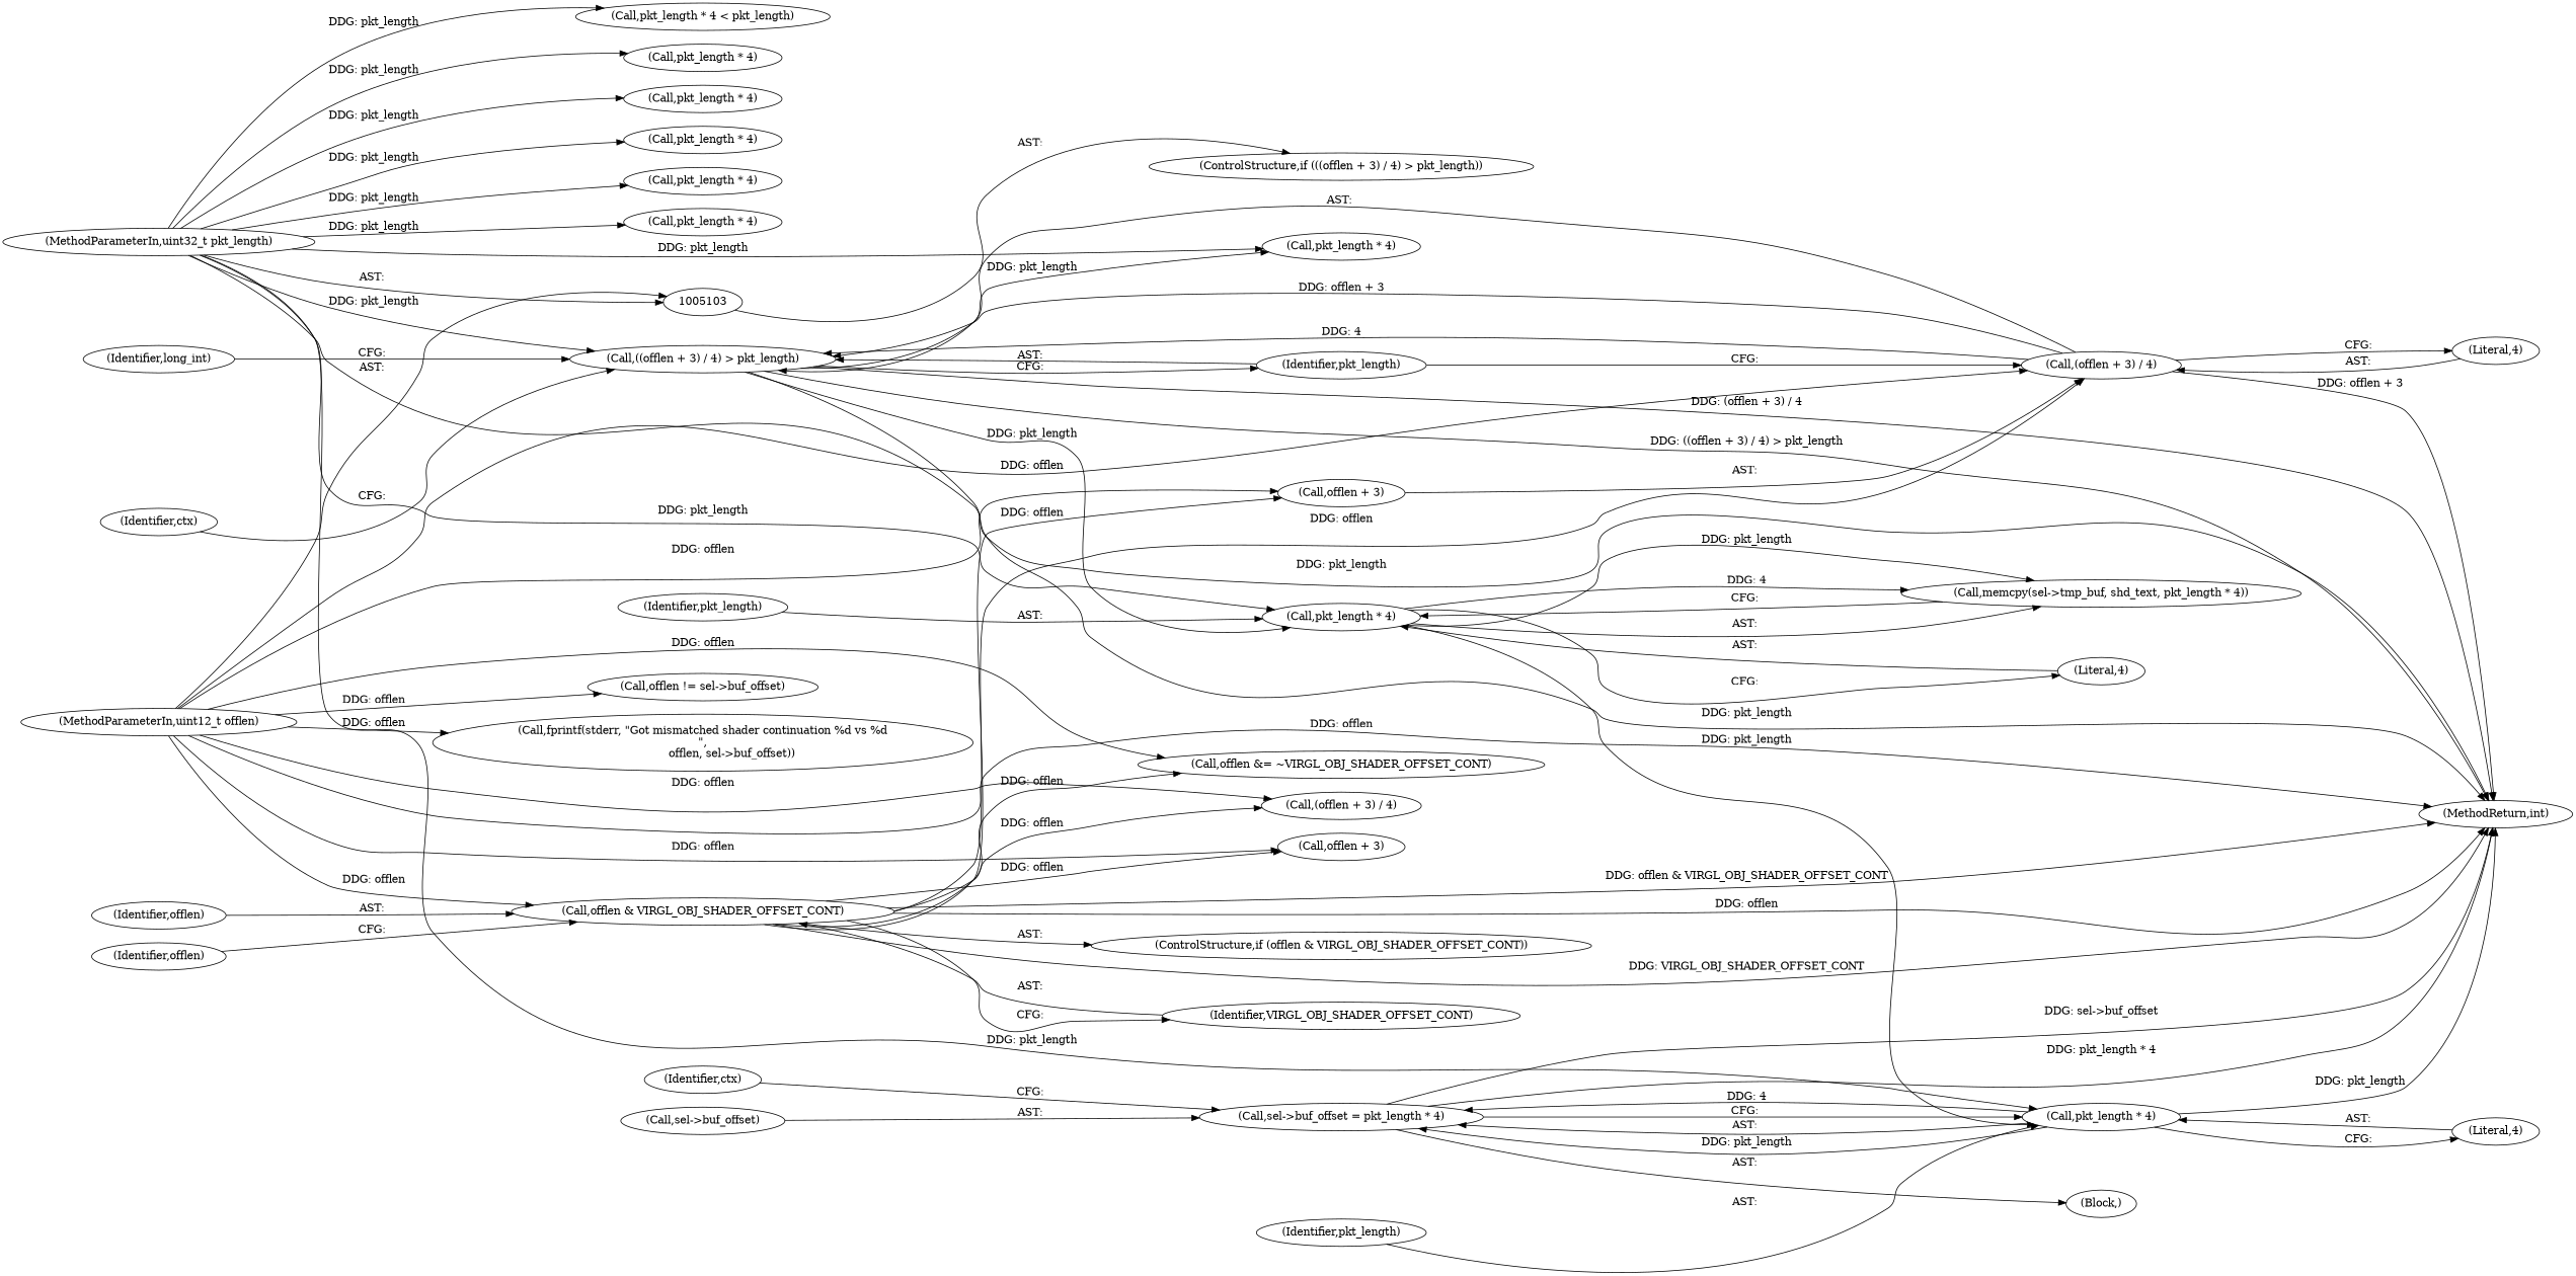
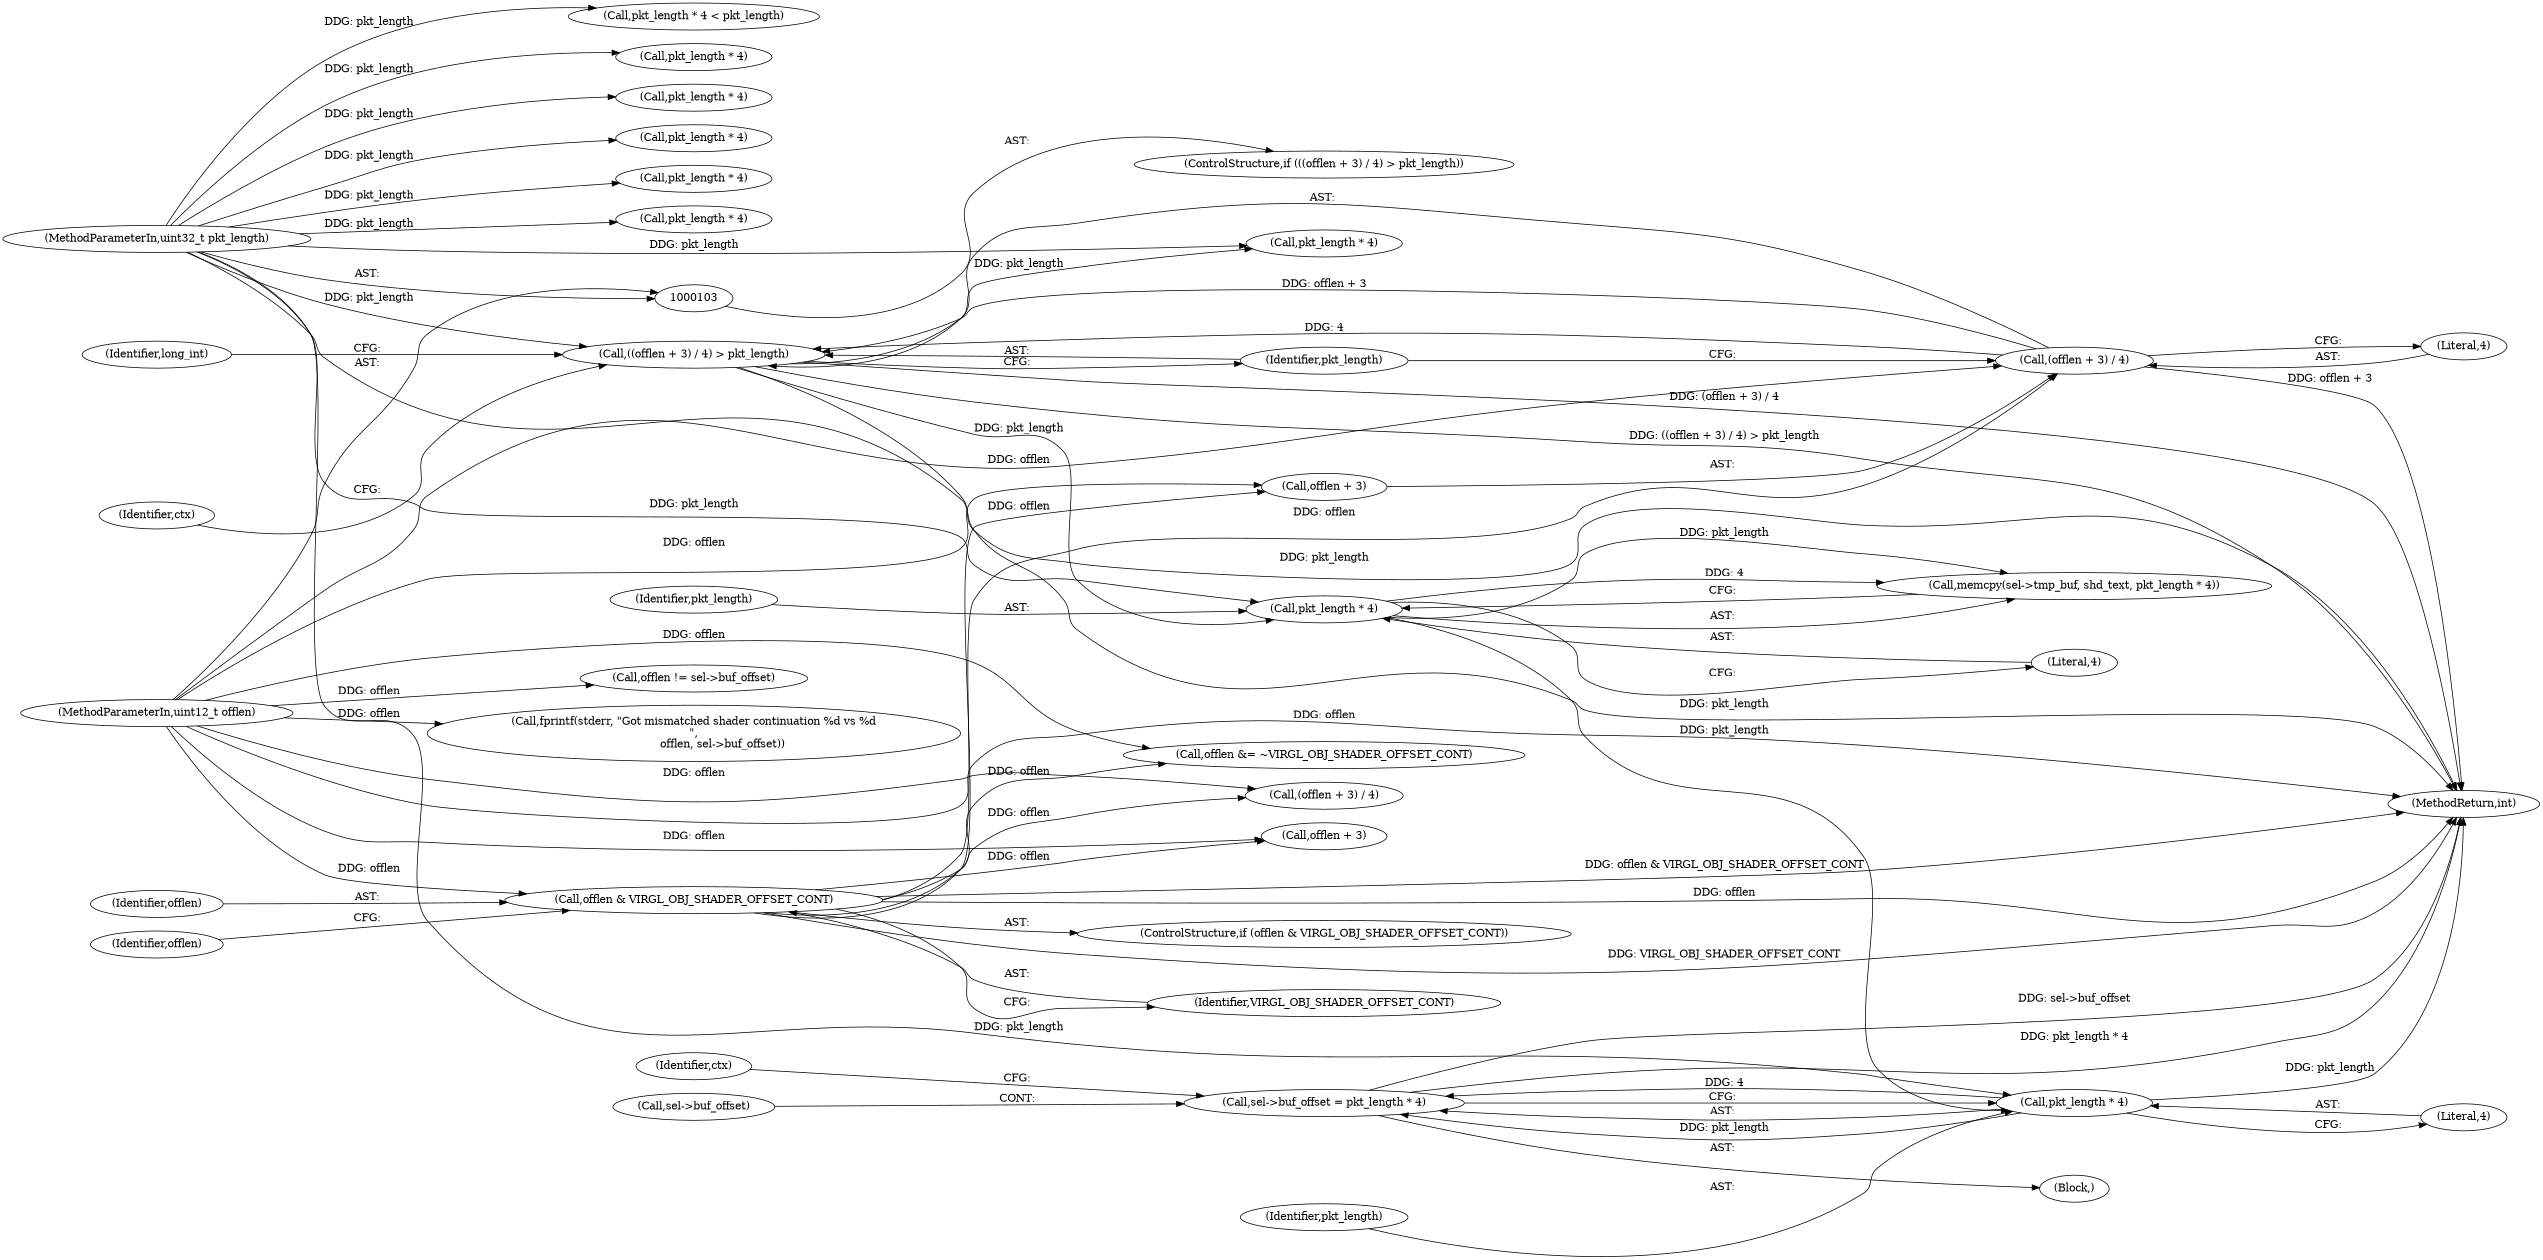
  digraph {
    rankdir=LR
    n1 [label="(Call,sel->buf_offset = pkt_length * 4)"]
    n2 [label="(Call,pkt_length * 4)"]
    n3 [label="(MethodReturn,int)"]
    n4 [label="(Block,)"]
    n5 [label="(Literal,4)"]
    n6 [label="(Call,pkt_length * 4)"]
    n7 [label="(Literal,4)"]
    n8 [label="(Call,memcpy(sel->tmp_buf, shd_text, pkt_length * 4))"]
    n9 [label="(Call,((offlen + 3) / 4) > pkt_length)"]
    n10 [label="(Call,pkt_length * 4)"]
    n11 [label="(Identifier,pkt_length)"]
    n12 [label="(ControlStructure,if (((offlen + 3) / 4) > pkt_length))"]
    n13 [label="(Call,(offlen + 3) / 4)"]
    n14 [label="(Literal,4)"]
    n15 [label="(Call,offlen & VIRGL_OBJ_SHADER_OFFSET_CONT)"]
    n16 [label="(Call,(offlen + 3) / 4)"]
    n17 [label="(Call,offlen &= ~VIRGL_OBJ_SHADER_OFFSET_CONT)"]
    n18 [label="(Identifier,VIRGL_OBJ_SHADER_OFFSET_CONT)"]
    n19 [label="(ControlStructure,if (offlen & VIRGL_OBJ_SHADER_OFFSET_CONT))"]
    n20 [label="(Call,offlen + 3)"]
    n21 [label="(Call,offlen + 3)"]
    n22 [label="(MethodParameterIn,uint12_t offlen)"]
    n23 [label="(Call,offlen != sel->buf_offset)"]
    n24 [label="(Call,fprintf(stderr, \"Got mismatched shader continuation %d vs %d\n\",\n                 offlen, sel->buf_offset))"]
-   1000103 [label=1005103]
+   1000103
    n26 [label="(MethodParameterIn,uint32_t pkt_length)"]
    n27 [label="(Call,pkt_length * 4)"]
    n28 [label="(Call,pkt_length * 4)"]
    n29 [label="(Call,pkt_length * 4)"]
    n30 [label="(Call,pkt_length * 4)"]
    n31 [label="(Call,pkt_length * 4 < pkt_length)"]
    n32 [label="(Call,pkt_length * 4)"]
    n33 [label="(Identifier,ctx)"]
    n34 [label="(Identifier,long_int)"]
    n35 [label="(Identifier,pkt_length)"]
    n36 [label="(Identifier,offlen)"]
    n37 [label="(Identifier,pkt_length)"]
    n38 [label="(Identifier,offlen)"]
    n39 [label="(Identifier,ctx)"]
    n40 [label="(Call,sel->buf_offset)"]
    n1 -> n2 [label="CFG: "]
    n1 -> n3 [label="DDG: sel->buf_offset"]
    n1 -> n3 [label="DDG: pkt_length * 4"]
    n1 -> n4 [label="AST: "]
    n2 -> n1 [label="AST: "]
    n2 -> n1 [label="DDG: pkt_length"]
    n2 -> n1 [label="DDG: 4"]
    n2 -> n3 [label="DDG: pkt_length"]
    n2 -> n5 [label="CFG: "]
    n5 -> n2 [label="AST: "]
    n6 -> n2 [label="DDG: pkt_length"]
    n6 -> n7 [label="CFG: "]
    n6 -> n8 [label="AST: "]
    n6 -> n8 [label="DDG: pkt_length"]
    n6 -> n8 [label="DDG: 4"]
    n7 -> n6 [label="AST: "]
    n8 -> n6 [label="CFG: "]
    n9 -> n3 [label="DDG: pkt_length"]
    n9 -> n3 [label="DDG: ((offlen + 3) / 4) > pkt_length"]
    n9 -> n3 [label="DDG: (offlen + 3) / 4"]
    n9 -> n6 [label="DDG: pkt_length"]
    n9 -> n10 [label="DDG: pkt_length"]
    n9 -> n11 [label="CFG: "]
    n11 -> n9 [label="AST: "]
    n11 -> n13 [label="CFG: "]
    n13 -> n3 [label="DDG: offlen + 3"]
    n13 -> n9 [label="AST: "]
    n13 -> n9 [label="DDG: offlen + 3"]
    n13 -> n9 [label="DDG: 4"]
    n13 -> n14 [label="CFG: "]
    n14 -> n13 [label="AST: "]
    n15 -> n3 [label="DDG: offlen"]
    n15 -> n3 [label="DDG: VIRGL_OBJ_SHADER_OFFSET_CONT"]
    n15 -> n3 [label="DDG: offlen & VIRGL_OBJ_SHADER_OFFSET_CONT"]
    n15 -> n13 [label="DDG: offlen"]
    n15 -> n16 [label="DDG: offlen"]
    n15 -> n17 [label="DDG: offlen"]
    n15 -> n18 [label="CFG: "]
    n15 -> n19 [label="AST: "]
    n15 -> n20 [label="DDG: offlen"]
    n15 -> n21 [label="DDG: offlen"]
    n18 -> n15 [label="AST: "]
    n21 -> n13 [label="AST: "]
    n22 -> n3 [label="DDG: offlen"]
    n22 -> n13 [label="DDG: offlen"]
    n22 -> n15 [label="DDG: offlen"]
    n22 -> n16 [label="DDG: offlen"]
    n22 -> n17 [label="DDG: offlen"]
    n22 -> n20 [label="DDG: offlen"]
    n22 -> n21 [label="DDG: offlen"]
    n22 -> n23 [label="DDG: offlen"]
    n22 -> n24 [label="DDG: offlen"]
    n22 -> 1000103 [label="AST: "]
    1000103 -> n12 [label="AST: "]
    n26 -> n2 [label="DDG: pkt_length"]
    n26 -> n3 [label="DDG: pkt_length"]
    n26 -> n6 [label="DDG: pkt_length"]
    n26 -> n9 [label="DDG: pkt_length"]
    n26 -> n10 [label="DDG: pkt_length"]
    n26 -> 1000103 [label="AST: "]
    n26 -> n27 [label="DDG: pkt_length"]
    n26 -> n28 [label="DDG: pkt_length"]
    n26 -> n29 [label="DDG: pkt_length"]
    n26 -> n30 [label="DDG: pkt_length"]
    n26 -> n31 [label="DDG: pkt_length"]
    n26 -> n32 [label="DDG: pkt_length"]
    n33 -> n1 [label="CFG: "]
    n34 -> n9 [label="CFG: "]
    n35 -> n2 [label="AST: "]
    n36 -> n15 [label="AST: "]
    n37 -> n6 [label="AST: "]
    n38 -> n15 [label="CFG: "]
    n39 -> n9 [label="CFG: "]
-   n40 -> n1 [label="AST: "]
+   n40 -> n1 [label="CONT: "]
  }
